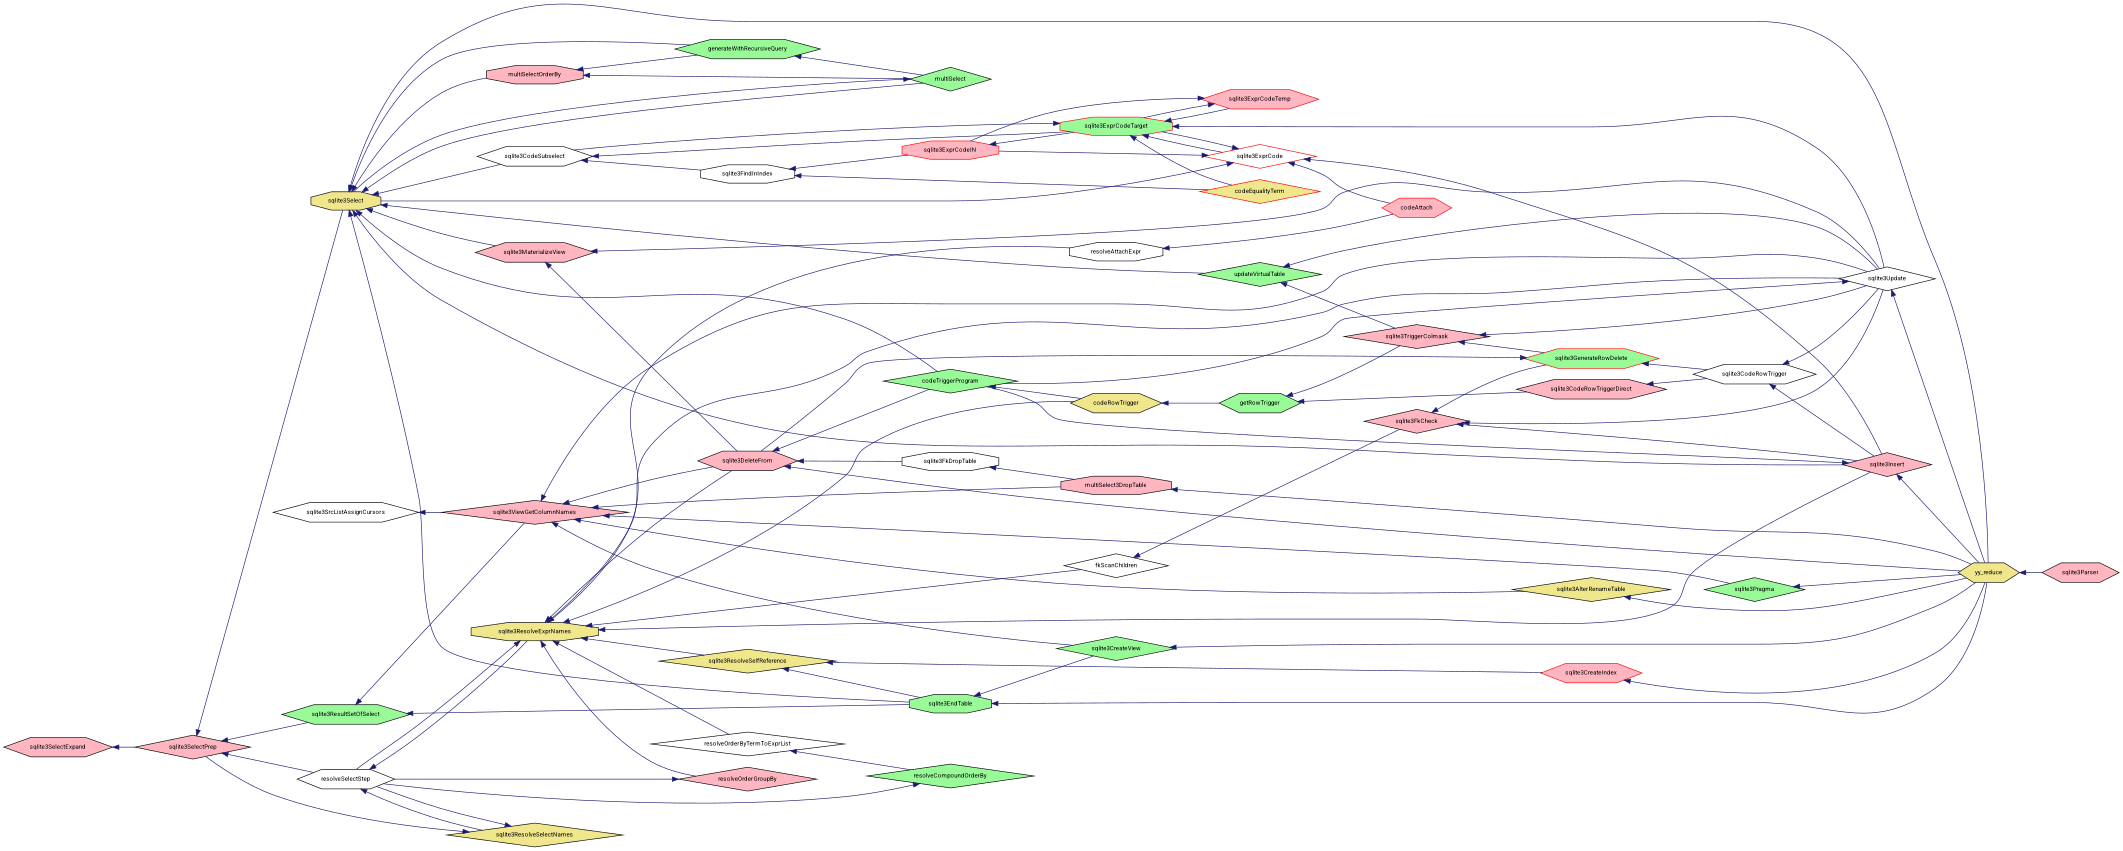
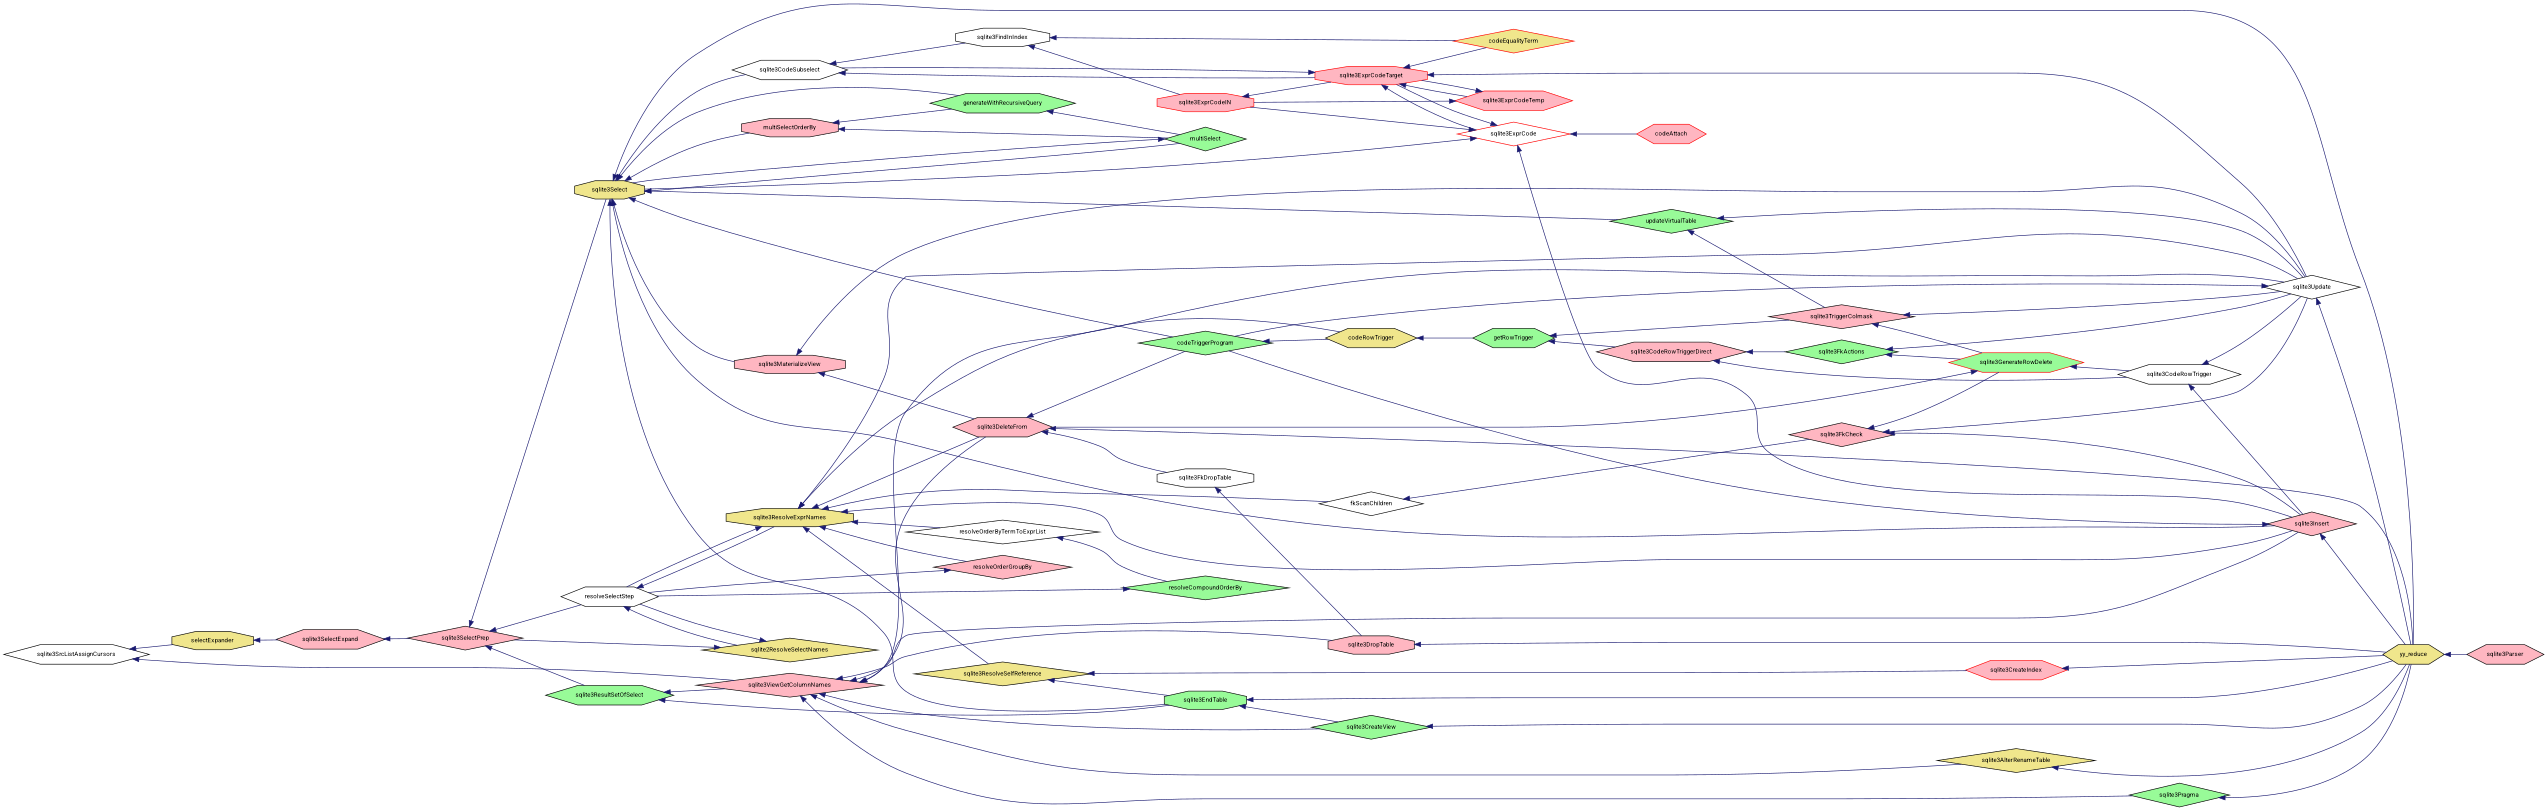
  digraph {
    fontname=Roboto
    rankdir=LR
    node [color=black fillcolor=lightpink fontname=Roboto fontsize=10 shape=diamond style=filled]
    edge [color=midnightblue dir=back fontname=Roboto fontsize=10 labelfontname=FreeSans labelfontsize=10 style=solid]
    n1 [fillcolor=white fontcolor=black height=0.2 label=sqlite3SrcListAssignCursors shape=hexagon width=0.4]
    n2 [height=0.2 label=sqlite3ViewGetColumnNames width=0.4]
+   n3 [fillcolor=khaki height=0.2 label=selectExpander shape=octagon width=0.4]
    n4 [fillcolor=khaki height=0.2 label=sqlite3AlterRenameTable width=0.4]
    n5 [fillcolor=palegreen height=0.2 label=sqlite3CreateView width=0.4]
-   n6 [height=0.2 label=multiSelect3DropTable shape=octagon width=0.4]
+   n6 [height=0.2 label=sqlite3DropTable shape=octagon width=0.4]
    n7 [height=0.2 label=sqlite3DeleteFrom shape=hexagon width=0.4]
    n8 [fillcolor=white height=0.2 label=sqlite3Update width=0.4]
    n9 [height=0.2 label=sqlite3Insert width=0.4]
    n10 [fillcolor=palegreen height=0.2 label=sqlite3Pragma width=0.4]
    n11 [height=0.2 label=sqlite3SelectExpand shape=hexagon width=0.4]
    n12 [fillcolor=khaki height=0.2 label=yy_reduce shape=hexagon width=0.4]
    n13 [fillcolor=white height=0.2 label=sqlite3FkDropTable shape=octagon width=0.4]
    n14 [fillcolor=palegreen height=0.2 label=codeTriggerProgram width=0.4]
    n15 [height=0.2 label=sqlite3Parser shape=hexagon width=0.4]
    n16 [fillcolor=khaki height=0.2 label=codeRowTrigger shape=hexagon width=0.4]
    n17 [fillcolor=palegreen height=0.2 label=getRowTrigger shape=hexagon width=0.4]
    n18 [height=0.2 label=sqlite3CodeRowTriggerDirect shape=hexagon width=0.4]
    n19 [height=0.2 label=sqlite3TriggerColmask width=0.4]
+   n20 [fillcolor=palegreen height=0.2 label=sqlite3FkActions width=0.4]
    n21 [fillcolor=white height=0.2 label=sqlite3CodeRowTrigger shape=hexagon width=0.4]
    n22 [color=red fillcolor=palegreen height=0.2 label=sqlite3GenerateRowDelete shape=hexagon width=0.4]
    n23 [height=0.2 label=sqlite3SelectPrep width=0.4]
    n24 [fillcolor=white height=0.2 label=resolveSelectStep shape=hexagon width=0.4]
    n25 [fillcolor=palegreen height=0.2 label=sqlite3ResultSetOfSelect shape=hexagon width=0.4]
    n26 [fillcolor=khaki height=0.2 label=sqlite3Select shape=octagon width=0.4]
    n27 [fillcolor=khaki height=0.2 label=sqlite3ResolveExprNames shape=octagon width=0.4]
-   n28 [fillcolor=khaki height=0.2 label=sqlite3ResolveSelectNames width=0.4]
+   n28 [fillcolor=khaki height=0.2 label=sqlite2ResolveSelectNames width=0.4]
    n29 [fillcolor=palegreen height=0.2 label=sqlite3EndTable shape=octagon width=0.4]
    n30 [fillcolor=white height=0.2 label=sqlite3CodeSubselect shape=hexagon width=0.4]
-   n31 [height=0.2 label=sqlite3MaterializeView shape=hexagon width=0.4]
+   n31 [height=0.2 label=sqlite3MaterializeView shape=octagon width=0.4]
    n32 [fillcolor=palegreen height=0.2 label=generateWithRecursiveQuery shape=hexagon width=0.4]
    n33 [fillcolor=palegreen height=0.2 label=multiSelect width=0.4]
    n34 [height=0.2 label=multiSelectOrderBy shape=octagon width=0.4]
    n35 [fillcolor=palegreen height=0.2 label=updateVirtualTable width=0.4]
    n36 [fillcolor=white height=0.2 label=resolveOrderByTermToExprList width=0.4]
    n37 [height=0.2 label=resolveOrderGroupBy width=0.4]
    n38 [fillcolor=khaki height=0.2 label=sqlite3ResolveSelfReference width=0.4]
-   n39 [fillcolor=white height=0.2 label=resolveAttachExpr shape=octagon width=0.4]
    n40 [fillcolor=white height=0.2 label=fkScanChildren width=0.4]
    n41 [fillcolor=palegreen height=0.2 label=resolveCompoundOrderBy width=0.4]
    n42 [color=red height=0.2 label=sqlite3CreateIndex shape=hexagon width=0.4]
    n43 [color=red height=0.2 label=codeAttach shape=hexagon width=0.4]
    n44 [height=0.2 label=sqlite3FkCheck width=0.4]
    n45 [fillcolor=white height=0.2 label=sqlite3FindInIndex shape=octagon width=0.4]
-   n46 [color=red fillcolor=palegreen height=0.2 label=sqlite3ExprCodeTarget shape=octagon width=0.4]
+   n46 [color=red height=0.2 label=sqlite3ExprCodeTarget shape=octagon width=0.4]
    n47 [color=red height=0.2 label=sqlite3ExprCodeIN shape=octagon width=0.4]
    n48 [color=red fillcolor=khaki height=0.2 label=codeEqualityTerm width=0.4]
    n49 [color=red height=0.2 label=sqlite3ExprCodeTemp shape=hexagon width=0.4]
    n50 [color=red fillcolor=white height=0.2 label=sqlite3ExprCode width=0.4]
    n1 -> n2
+   n1 -> n3
    n2 -> n4
    n2 -> n5
    n2 -> n6
    n2 -> n7
    n2 -> n8
+   n2 -> n9
    n2 -> n10
+   n3 -> n11
    n4 -> n12
    n5 -> n12
    n6 -> n12
    n7 -> n12
    n7 -> n13
    n7 -> n14
    n8 -> n12
    n8 -> n14
    n9 -> n12
    n9 -> n14
    n10 -> n12
    n11 -> n23
    n12 -> n15
    n13 -> n6
    n14 -> n16
    n16 -> n17
    n17 -> n18
    n17 -> n19
+   n18 -> n20
    n18 -> n21
    n19 -> n8
    n19 -> n22
+   n20 -> n8
+   n20 -> n22
    n21 -> n8
    n21 -> n9
    n22 -> n7
    n22 -> n21
    n23 -> n24
    n23 -> n25
    n23 -> n26
    n24 -> n27
    n24 -> n28
    n25 -> n2
    n25 -> n29
    n26 -> n9
    n26 -> n12
    n26 -> n14
    n26 -> n29
    n26 -> n30
    n26 -> n31
    n26 -> n32
    n26 -> n33
    n26 -> n34
    n26 -> n35
    n27 -> n7
    n27 -> n8
    n27 -> n9
    n27 -> n16
    n27 -> n24
    n27 -> n36
    n27 -> n37
    n27 -> n38
-   n27 -> n39
    n27 -> n40
    n28 -> n23
    n28 -> n24
    n29 -> n5
    n29 -> n12
    n30 -> n45
    n30 -> n46
    n31 -> n7
    n31 -> n8
    n32 -> n33
    n33 -> n26
    n34 -> n32
    n34 -> n33
    n35 -> n8
    n35 -> n19
    n36 -> n41
    n37 -> n24
    n38 -> n29
    n38 -> n42
-   n39 -> n43
    n40 -> n44
    n41 -> n24
    n42 -> n12
    n44 -> n8
    n44 -> n9
    n44 -> n22
    n45 -> n47
    n45 -> n48
    n46 -> n8
    n46 -> n30
    n46 -> n48
    n46 -> n49
    n46 -> n50
    n47 -> n46
    n49 -> n46
    n49 -> n47
    n50 -> n9
    n50 -> n26
    n50 -> n43
    n50 -> n46
    n50 -> n47
  }
